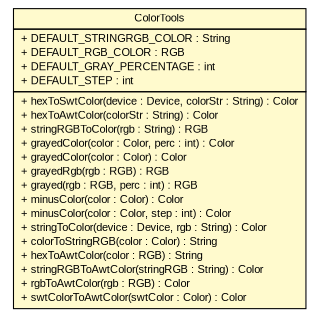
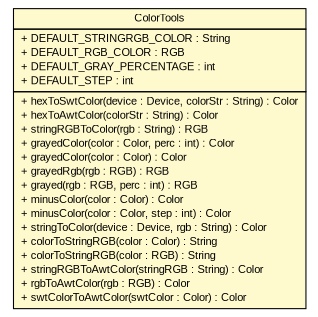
  digraph {
    nodesep=0.25
    ranksep=0.5
-   n1 [fontcolor=black fontname=arial fontsize=10.0 label=<<table title="gov.sandia.cf.tools.ColorTools" border="0" cellborder="1" cellspacing="0" cellpadding="2" port="p" bgcolor="lemonChiffon" href="./ColorTools.html"> 		<tr><td><table border="0" cellspacing="0" cellpadding="1"> <tr><td align="center" balign="center"> ColorTools </td></tr> 		</table></td></tr> 		<tr><td><table border="0" cellspacing="0" cellpadding="1"> <tr><td align="left" balign="left"> + DEFAULT_STRINGRGB_COLOR : String </td></tr> <tr><td align="left" balign="left"> + DEFAULT_RGB_COLOR : RGB </td></tr> <tr><td align="left" balign="left"> + DEFAULT_GRAY_PERCENTAGE : int </td></tr> <tr><td align="left" balign="left"> + DEFAULT_STEP : int </td></tr> 		</table></td></tr> 		<tr><td><table border="0" cellspacing="0" cellpadding="1"> <tr><td align="left" balign="left"> + hexToSwtColor(device : Device, colorStr : String) : Color </td></tr> <tr><td align="left" balign="left"> + hexToAwtColor(colorStr : String) : Color </td></tr> <tr><td align="left" balign="left"> + stringRGBToColor(rgb : String) : RGB </td></tr> <tr><td align="left" balign="left"> + grayedColor(color : Color, perc : int) : Color </td></tr> <tr><td align="left" balign="left"> + grayedColor(color : Color) : Color </td></tr> <tr><td align="left" balign="left"> + grayedRgb(rgb : RGB) : RGB </td></tr> <tr><td align="left" balign="left"> + grayed(rgb : RGB, perc : int) : RGB </td></tr> <tr><td align="left" balign="left"> + minusColor(color : Color) : Color </td></tr> <tr><td align="left" balign="left"> + minusColor(color : Color, step : int) : Color </td></tr> <tr><td align="left" balign="left"> + stringToColor(device : Device, rgb : String) : Color </td></tr> <tr><td align="left" balign="left"> + colorToStringRGB(color : Color) : String </td></tr> <tr><td align="left" balign="left"> + hexToAwtColor(color : RGB) : String </td></tr> <tr><td align="left" balign="left"> + stringRGBToAwtColor(stringRGB : String) : Color </td></tr> <tr><td align="left" balign="left"> + rgbToAwtColor(rgb : RGB) : Color </td></tr> <tr><td align="left" balign="left"> + swtColorToAwtColor(swtColor : Color) : Color </td></tr> 		</table></td></tr> 		</table>> shape=plaintext]
+   n1 [fontcolor=black fontname=arial fontsize=10.0 label=<<table title="gov.sandia.cf.tools.ColorTools" border="0" cellborder="1" cellspacing="0" cellpadding="2" port="p" bgcolor="lemonChiffon" href="./ColorTools.html"> 		<tr><td><table border="0" cellspacing="0" cellpadding="1"> <tr><td align="center" balign="center"> ColorTools </td></tr> 		</table></td></tr> 		<tr><td><table border="0" cellspacing="0" cellpadding="1"> <tr><td align="left" balign="left"> + DEFAULT_STRINGRGB_COLOR : String </td></tr> <tr><td align="left" balign="left"> + DEFAULT_RGB_COLOR : RGB </td></tr> <tr><td align="left" balign="left"> + DEFAULT_GRAY_PERCENTAGE : int </td></tr> <tr><td align="left" balign="left"> + DEFAULT_STEP : int </td></tr> 		</table></td></tr> 		<tr><td><table border="0" cellspacing="0" cellpadding="1"> <tr><td align="left" balign="left"> + hexToSwtColor(device : Device, colorStr : String) : Color </td></tr> <tr><td align="left" balign="left"> + hexToAwtColor(colorStr : String) : Color </td></tr> <tr><td align="left" balign="left"> + stringRGBToColor(rgb : String) : RGB </td></tr> <tr><td align="left" balign="left"> + grayedColor(color : Color, perc : int) : Color </td></tr> <tr><td align="left" balign="left"> + grayedColor(color : Color) : Color </td></tr> <tr><td align="left" balign="left"> + grayedRgb(rgb : RGB) : RGB </td></tr> <tr><td align="left" balign="left"> + grayed(rgb : RGB, perc : int) : RGB </td></tr> <tr><td align="left" balign="left"> + minusColor(color : Color) : Color </td></tr> <tr><td align="left" balign="left"> + minusColor(color : Color, step : int) : Color </td></tr> <tr><td align="left" balign="left"> + stringToColor(device : Device, rgb : String) : Color </td></tr> <tr><td align="left" balign="left"> + colorToStringRGB(color : Color) : String </td></tr> <tr><td align="left" balign="left"> + colorToStringRGB(color : RGB) : String </td></tr> <tr><td align="left" balign="left"> + stringRGBToAwtColor(stringRGB : String) : Color </td></tr> <tr><td align="left" balign="left"> + rgbToAwtColor(rgb : RGB) : Color </td></tr> <tr><td align="left" balign="left"> + swtColorToAwtColor(swtColor : Color) : Color </td></tr> 		</table></td></tr> 		</table>> shape=plaintext]
  }
